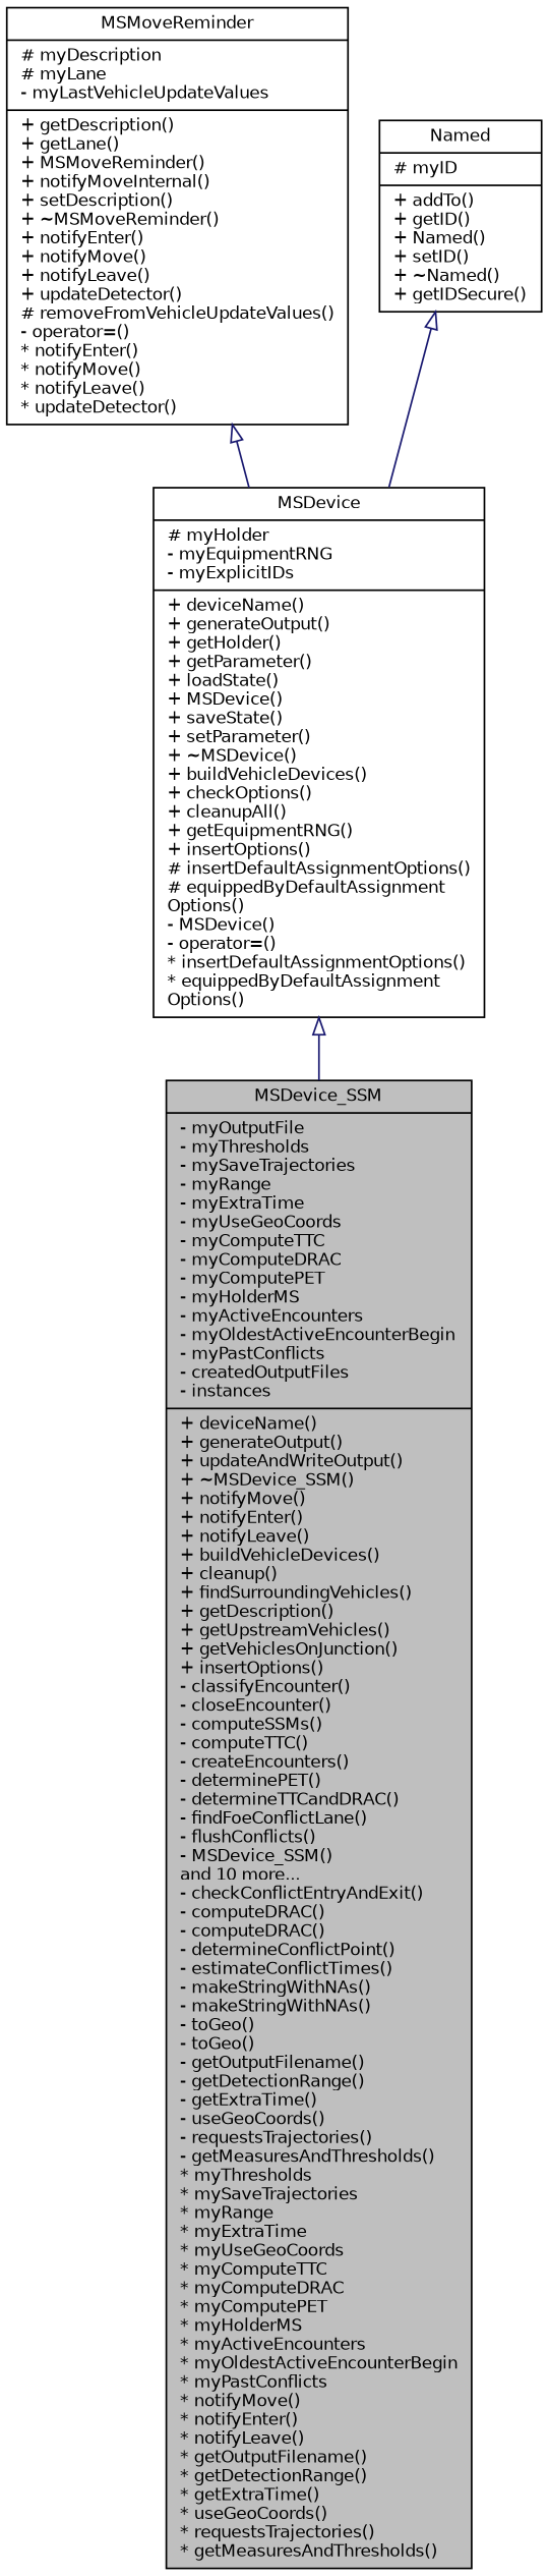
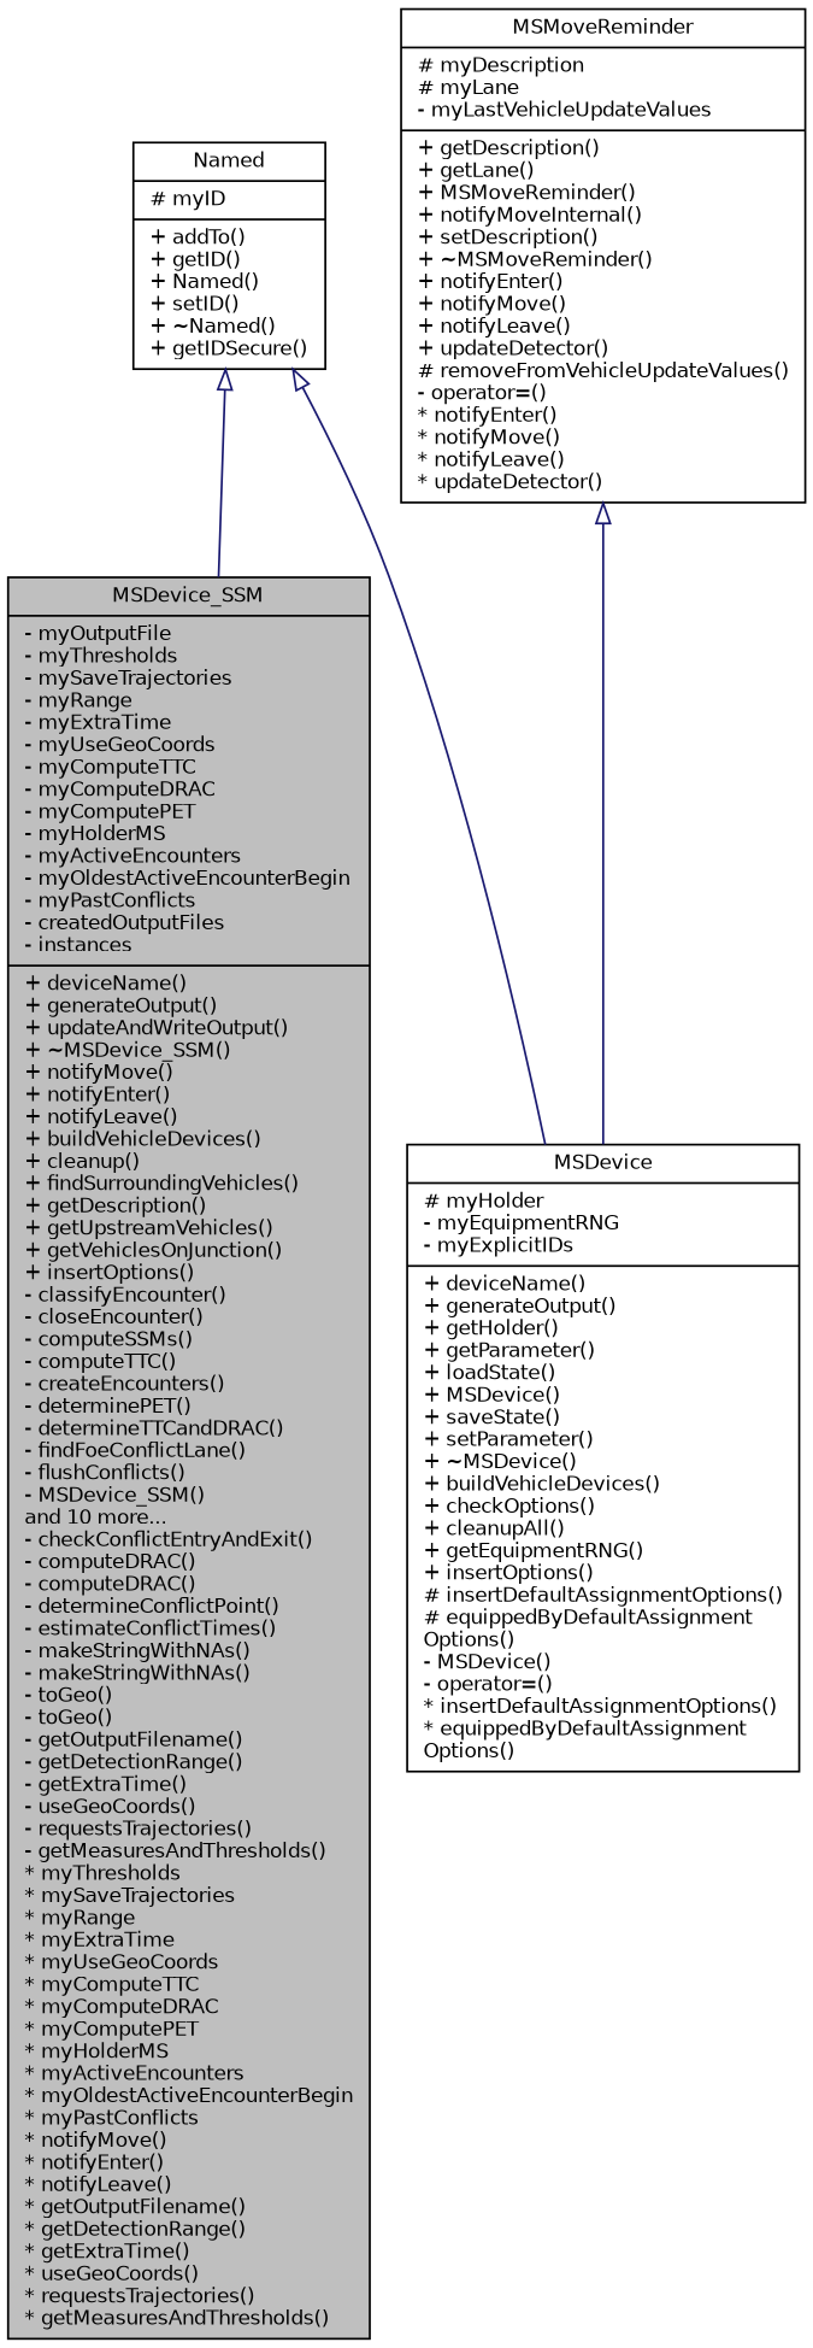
  digraph {
    node [color=black fillcolor=white fontname=Helvetica fontsize=10 shape=record style=filled]
    edge [arrowtail=onormal color=midnightblue dir=back fontname=Helvetica fontsize=10 labelfontname=Helvetica labelfontsize=10 style=solid]
    n1 [fillcolor=grey75 fontcolor=black height=0.2 label="{MSDevice_SSM\n|- myOutputFile\l- myThresholds\l- mySaveTrajectories\l- myRange\l- myExtraTime\l- myUseGeoCoords\l- myComputeTTC\l- myComputeDRAC\l- myComputePET\l- myHolderMS\l- myActiveEncounters\l- myOldestActiveEncounterBegin\l- myPastConflicts\l- createdOutputFiles\l- instances\l|+ deviceName()\l+ generateOutput()\l+ updateAndWriteOutput()\l+ ~MSDevice_SSM()\l+ notifyMove()\l+ notifyEnter()\l+ notifyLeave()\l+ buildVehicleDevices()\l+ cleanup()\l+ findSurroundingVehicles()\l+ getDescription()\l+ getUpstreamVehicles()\l+ getVehiclesOnJunction()\l+ insertOptions()\l- classifyEncounter()\l- closeEncounter()\l- computeSSMs()\l- computeTTC()\l- createEncounters()\l- determinePET()\l- determineTTCandDRAC()\l- findFoeConflictLane()\l- flushConflicts()\l- MSDevice_SSM()\land 10 more...\l- checkConflictEntryAndExit()\l- computeDRAC()\l- computeDRAC()\l- determineConflictPoint()\l- estimateConflictTimes()\l- makeStringWithNAs()\l- makeStringWithNAs()\l- toGeo()\l- toGeo()\l- getOutputFilename()\l- getDetectionRange()\l- getExtraTime()\l- useGeoCoords()\l- requestsTrajectories()\l- getMeasuresAndThresholds()\l* myThresholds\l* mySaveTrajectories\l* myRange\l* myExtraTime\l* myUseGeoCoords\l* myComputeTTC\l* myComputeDRAC\l* myComputePET\l* myHolderMS\l* myActiveEncounters\l* myOldestActiveEncounterBegin\l* myPastConflicts\l* notifyMove()\l* notifyEnter()\l* notifyLeave()\l* getOutputFilename()\l* getDetectionRange()\l* getExtraTime()\l* useGeoCoords()\l* requestsTrajectories()\l* getMeasuresAndThresholds()\l}" width=0.4]
    n2 [height=0.2 label="{MSDevice\n|# myHolder\l- myEquipmentRNG\l- myExplicitIDs\l|+ deviceName()\l+ generateOutput()\l+ getHolder()\l+ getParameter()\l+ loadState()\l+ MSDevice()\l+ saveState()\l+ setParameter()\l+ ~MSDevice()\l+ buildVehicleDevices()\l+ checkOptions()\l+ cleanupAll()\l+ getEquipmentRNG()\l+ insertOptions()\l# insertDefaultAssignmentOptions()\l# equippedByDefaultAssignment\lOptions()\l- MSDevice()\l- operator=()\l* insertDefaultAssignmentOptions()\l* equippedByDefaultAssignment\lOptions()\l}" width=0.4]
    n3 [height=0.2 label="{MSMoveReminder\n|# myDescription\l# myLane\l- myLastVehicleUpdateValues\l|+ getDescription()\l+ getLane()\l+ MSMoveReminder()\l+ notifyMoveInternal()\l+ setDescription()\l+ ~MSMoveReminder()\l+ notifyEnter()\l+ notifyMove()\l+ notifyLeave()\l+ updateDetector()\l# removeFromVehicleUpdateValues()\l- operator=()\l* notifyEnter()\l* notifyMove()\l* notifyLeave()\l* updateDetector()\l}" width=0.4]
    n4 [height=0.2 label="{Named\n|# myID\l|+ addTo()\l+ getID()\l+ Named()\l+ setID()\l+ ~Named()\l+ getIDSecure()\l}" width=0.4]
-   n2 -> n1
+   n4 -> n1
    n3 -> n2
    n4 -> n2
  }
